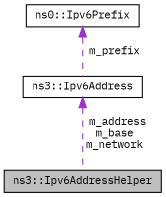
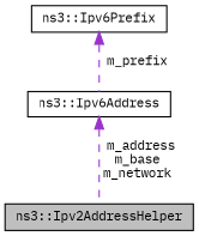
  digraph {
    fontname="IBM Plex Mono"
    node [color=black fillcolor=white fontname="IBM Plex Mono" fontsize=10 shape=record style=filled]
    edge [color=darkorchid3 dir=back fontname="IBM Plex Mono" fontsize=10 labelfontname=Helvetica labelfontsize=10 style=dashed]
-   n1 [fillcolor=grey75 fontcolor=black height=0.2 label="ns3::Ipv6AddressHelper" width=0.4]
-   n2 [height=0.2 label="ns0::Ipv6Prefix" width=0.4]
+   n1 [fillcolor=grey75 fontcolor=black height=0.2 label="ns3::Ipv2AddressHelper" width=0.4]
+   n2 [height=0.2 label="ns3::Ipv6Prefix" width=0.4]
    n3 [height=0.2 label="ns3::Ipv6Address" width=0.4]
    n2 -> n3 [label=" m_prefix"]
    n3 -> n1 [label=" m_address\nm_base\nm_network"]
  }
